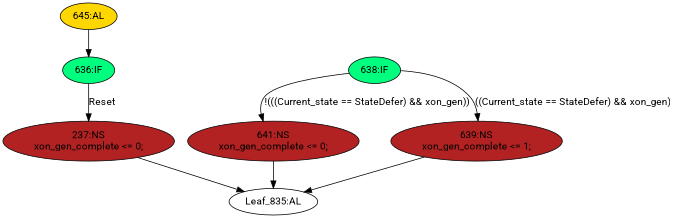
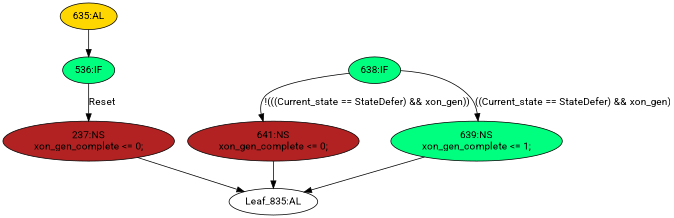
  strict digraph {
    fontname=Roboto
    node [fillcolor=firebrick fontname=Roboto statements="[]" style=filled typ=NonblockingSubstitution]
    edge [cond="[]" fontname=Roboto lineno=None]
    n1 [ast="<pyverilog.vparser.ast.NonblockingSubstitution object at 0x7f104a5882d0>" label="641:NS\nxon_gen_complete <= 0;" statements="[<pyverilog.vparser.ast.NonblockingSubstitution object at 0x7f104a5882d0>]"]
    n2 [def_var="['xon_gen_complete']" label="Leaf_835:AL" fillcolor="" statements="" style="" typ=""]
-   n3 [ast="<pyverilog.vparser.ast.Always object at 0x7f104a588490>" clk_sens=True fillcolor=gold label="645:AL" sens="['Clk', 'Reset']" typ=Always use_var="['Reset', 'StateDefer', 'Current_state', 'xon_gen']"]
-   n4 [ast="<pyverilog.vparser.ast.IfStatement object at 0x7f104a588610>" fillcolor=springgreen label="636:IF" typ=IfStatement]
+   n3 [ast="<pyverilog.vparser.ast.Always object at 0x7f104a588490>" clk_sens=True fillcolor=gold label="635:AL" sens="['Clk', 'Reset']" typ=Always use_var="['Reset', 'StateDefer', 'Current_state', 'xon_gen']"]
+   n4 [ast="<pyverilog.vparser.ast.IfStatement object at 0x7f104a588610>" fillcolor=springgreen label="536:IF" typ=IfStatement]
    n5 [ast="<pyverilog.vparser.ast.NonblockingSubstitution object at 0x7f104a588950>" label="237:NS\nxon_gen_complete <= 0;" statements="[<pyverilog.vparser.ast.NonblockingSubstitution object at 0x7f104a588950>]"]
    n6 [ast="<pyverilog.vparser.ast.IfStatement object at 0x7f104a588650>" fillcolor=springgreen label="638:IF" typ=IfStatement]
-   n7 [ast="<pyverilog.vparser.ast.NonblockingSubstitution object at 0x7f104a588690>" label="639:NS\nxon_gen_complete <= 1;" statements="[<pyverilog.vparser.ast.NonblockingSubstitution object at 0x7f104a588690>]"]
+   n7 [ast="<pyverilog.vparser.ast.NonblockingSubstitution object at 0x7f104a588690>" fillcolor=springgreen label="639:NS\nxon_gen_complete <= 1;" statements="[<pyverilog.vparser.ast.NonblockingSubstitution object at 0x7f104a588690>]"]
    n1 -> n2
    n3 -> n4
    n4 -> n5 [cond="['Reset']" label=Reset lineno=636]
    n5 -> n2
    n6 -> n1 [cond="['Current_state', 'StateDefer', 'xon_gen']" label="!(((Current_state == StateDefer) && xon_gen))" lineno=638]
    n6 -> n7 [cond="['Current_state', 'StateDefer', 'xon_gen']" label="((Current_state == StateDefer) && xon_gen)" lineno=638]
    n7 -> n2
  }
